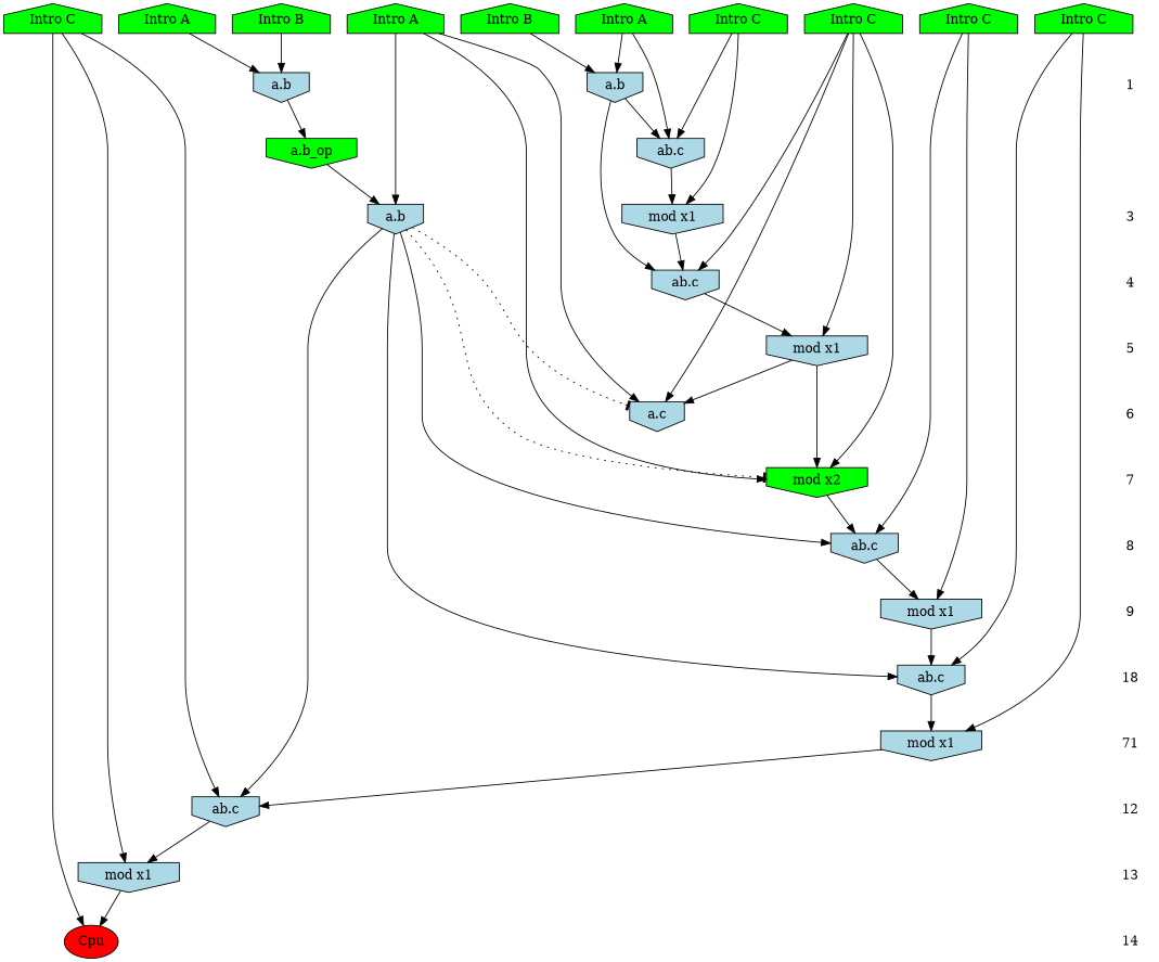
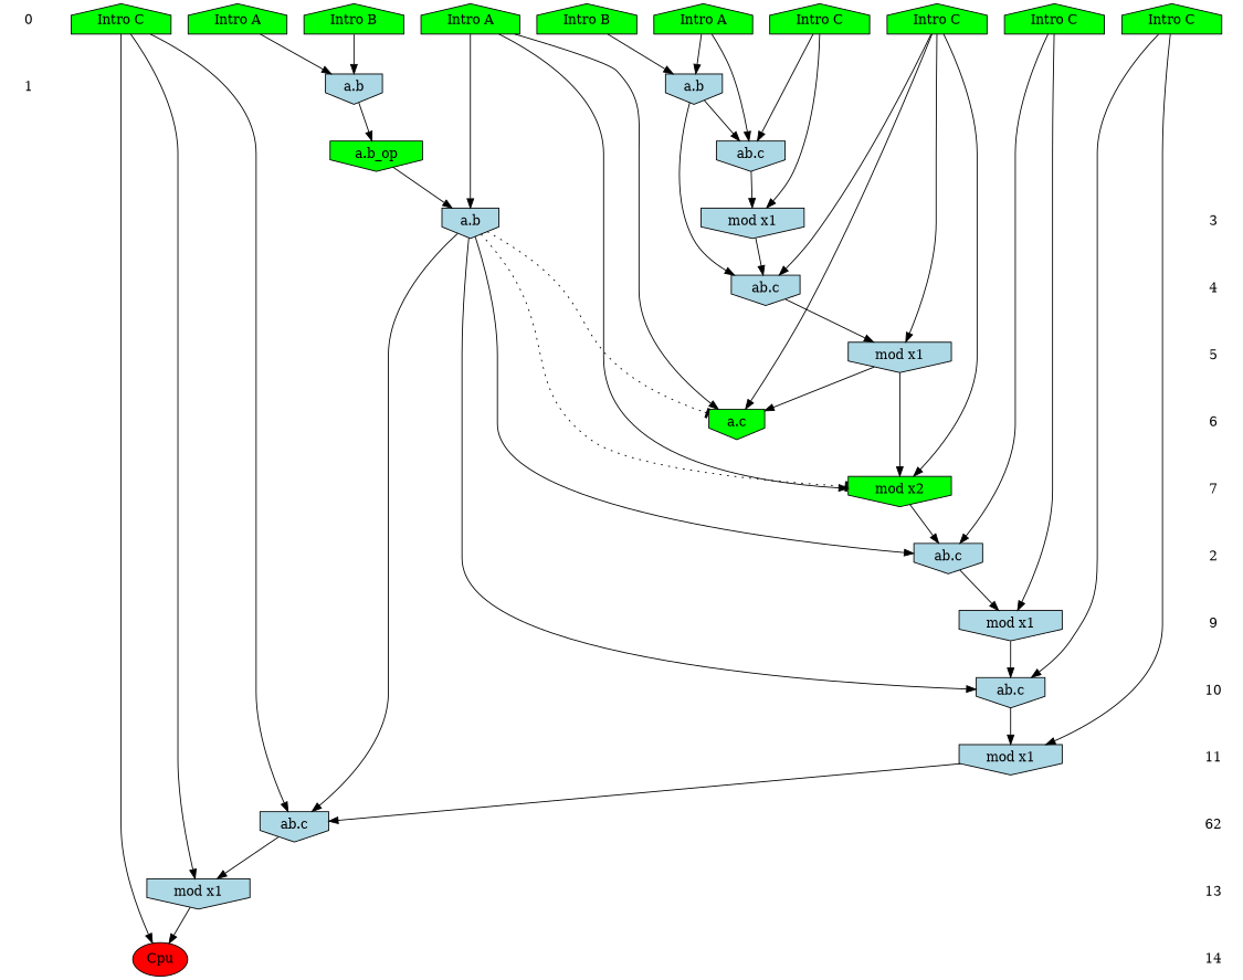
  digraph {
    ranksep=.5
    node [shape=invhouse style=filled]
+   0 [shape=plaintext style=""]
    n2 [fillcolor=green label="Intro B" shape=house]
    n3 [fillcolor=green label="Intro B" shape=house]
    n4 [fillcolor=green label="Intro A" shape=house]
    n5 [fillcolor=green label="Intro A" shape=house]
    n6 [fillcolor=green label="Intro A" shape=house]
    n7 [fillcolor=green label="Intro C" shape=house]
    n8 [fillcolor=green label="Intro C" shape=house]
    n9 [fillcolor=green label="Intro C" shape=house]
    n10 [fillcolor=green label="Intro C" shape=house]
    n11 [fillcolor=green label="Intro C" shape=house]
    1 [shape=plaintext style=""]
    n13 [fillcolor=lightblue label="a.b"]
    n14 [fillcolor=lightblue label="a.b"]
    n15 [fillcolor=lightblue label="ab.c"]
    n16 [fillcolor=green label="a.b_op"]
    3 [shape=plaintext style=""]
    n18 [fillcolor=lightblue label="mod x1"]
    n19 [fillcolor=lightblue label="a.b"]
    4 [shape=plaintext style=""]
    n21 [fillcolor=lightblue label="ab.c"]
    5 [shape=plaintext style=""]
    n23 [fillcolor=lightblue label="mod x1"]
    6 [shape=plaintext style=""]
-   n25 [fillcolor=lightblue label="a.c"]
+   n25 [fillcolor=green label="a.c"]
    7 [shape=plaintext style=""]
    n27 [fillcolor=green label="mod x2"]
-   8 [shape=plaintext style=""]
+   8 [shape=plaintext label=2 style=""]
    n29 [fillcolor=lightblue label="ab.c"]
    9 [shape=plaintext style=""]
    n31 [fillcolor=lightblue label="mod x1"]
-   10 [shape=plaintext label=18 style=""]
+   10 [shape=plaintext style=""]
    n33 [fillcolor=lightblue label="ab.c"]
-   11 [shape=plaintext label=71 style=""]
+   11 [shape=plaintext style=""]
    n35 [fillcolor=lightblue label="mod x1"]
-   12 [shape=plaintext style=""]
+   12 [shape=plaintext label=62 style=""]
    n37 [fillcolor=lightblue label="ab.c"]
    13 [shape=plaintext style=""]
    n39 [fillcolor=lightblue label="mod x1"]
    14 [shape=plaintext style=""]
    n41 [fillcolor=red label=Cpu shape=""]
    subgraph sub_1 {
      rank=same
+     0
      n2
      n3
      n4
      n5
      n6
      n7
      n8
      n9
      n10
      n11
    }
    subgraph sub_2 {
      rank=same
      1
      n13
      n14
    }
    subgraph sub_3 {
      rank=same
      n15
      n16
    }
    subgraph sub_4 {
      rank=same
      3
      n18
      n19
    }
    subgraph sub_5 {
      rank=same
      4
      n21
    }
    subgraph sub_6 {
      rank=same
      5
      n23
    }
    subgraph sub_7 {
      rank=same
      6
      n25
    }
    subgraph sub_8 {
      rank=same
      7
      n27
    }
    subgraph sub_9 {
      rank=same
      8
      n29
    }
    subgraph sub_10 {
      rank=same
      9
      n31
    }
    subgraph sub_11 {
      rank=same
      10
      n33
    }
    subgraph sub_12 {
      rank=same
      11
      n35
    }
    subgraph sub_13 {
      rank=same
      12
      n37
    }
    subgraph sub_14 {
      rank=same
      13
      n39
    }
    subgraph sub_15 {
      rank=same
      14
      n41
    }
+   0 -> 1 [style=invis]
    n2 -> n13
    n3 -> n14
    n4 -> n14
    n5 -> n19
    n5 -> n25
    n5 -> n27
    n6 -> n13
    n6 -> n15
    n7 -> n21
    n7 -> n23
    n7 -> n25
    n7 -> n27
    n8 -> n33
    n8 -> n35
    n9 -> n15
    n9 -> n18
    n10 -> n29
    n10 -> n31
    n11 -> n37
    n11 -> n39
    n11 -> n41
    n13 -> n15
    n13 -> n21
    n14 -> n16
    n15 -> n18
    n16 -> n19
    3 -> 4 [style=invis]
    n18 -> n21
    n19 -> n25 [arrowhead=tee style=dotted]
    n19 -> n27 [arrowhead=tee style=dotted]
    n19 -> n29
    n19 -> n33
    n19 -> n37
    4 -> 5 [style=invis]
    n21 -> n23
    5 -> 6 [style=invis]
    n23 -> n25
    n23 -> n27
    6 -> 7 [style=invis]
    7 -> 8 [style=invis]
    n27 -> n29
    8 -> 9 [style=invis]
    n29 -> n31
    9 -> 10 [style=invis]
    n31 -> n33
    10 -> 11 [style=invis]
    n33 -> n35
    11 -> 12 [style=invis]
    n35 -> n37
    12 -> 13 [style=invis]
    n37 -> n39
    13 -> 14 [style=invis]
    n39 -> n41
  }
